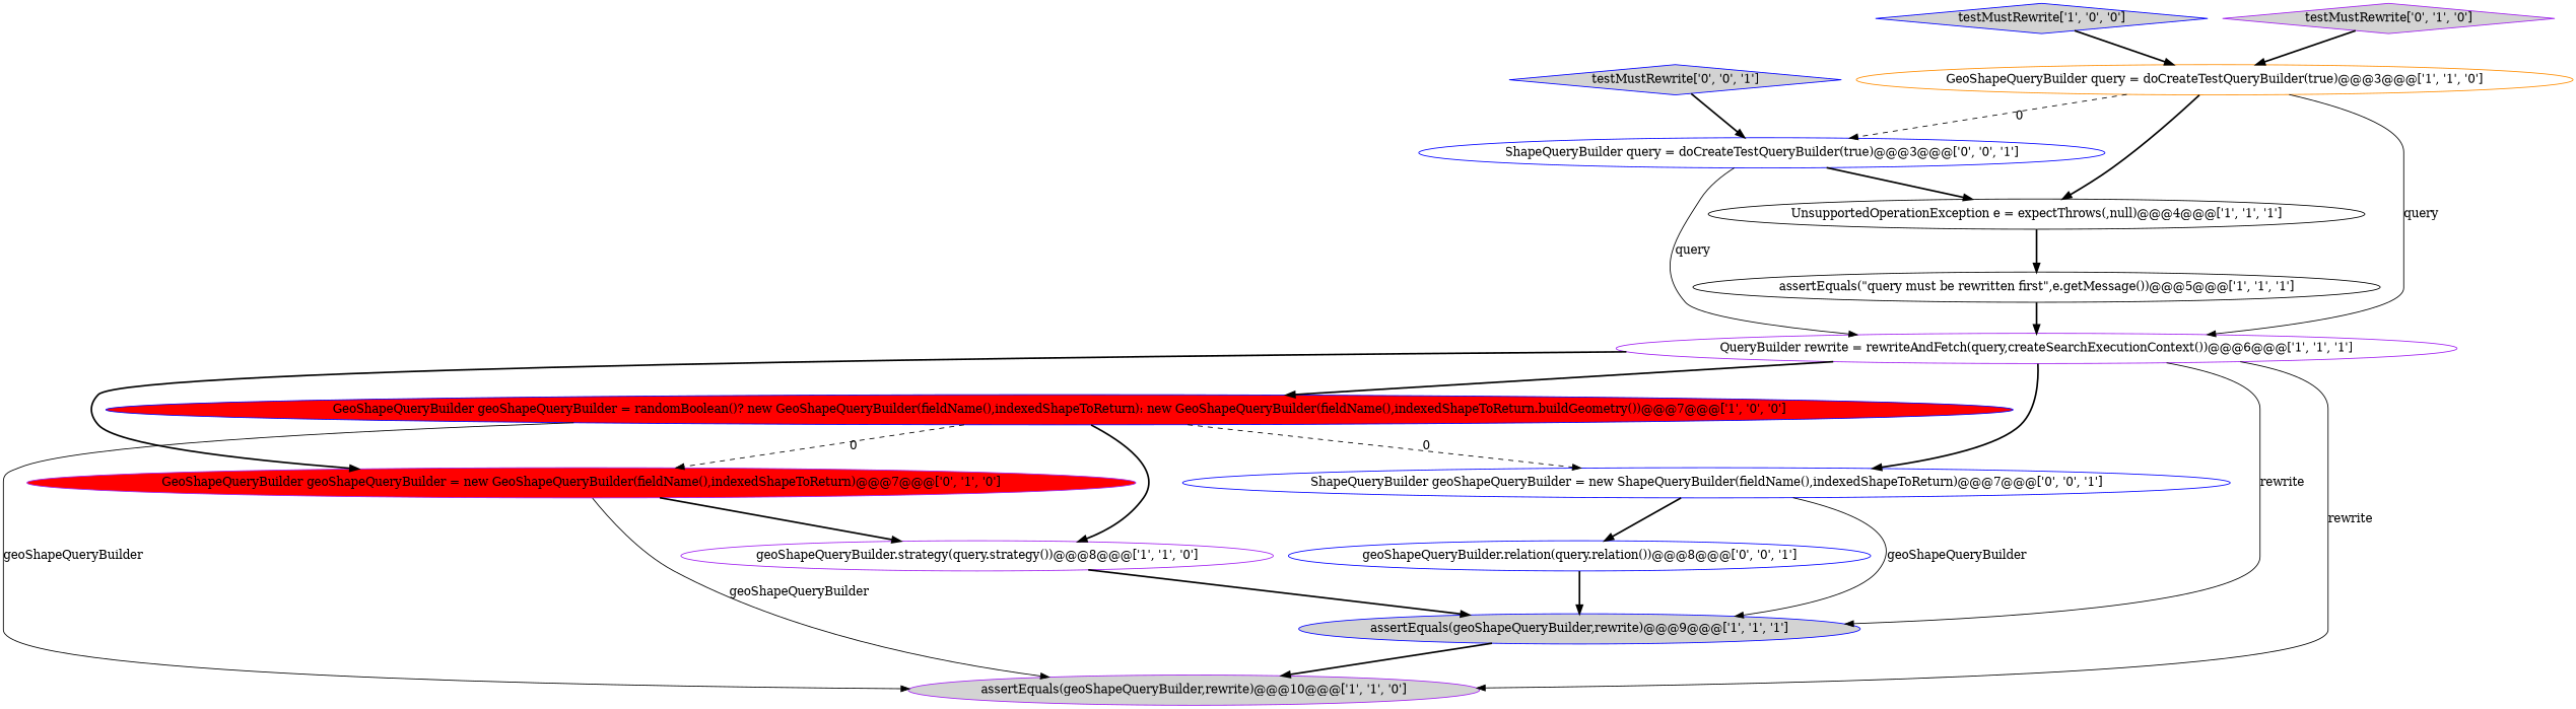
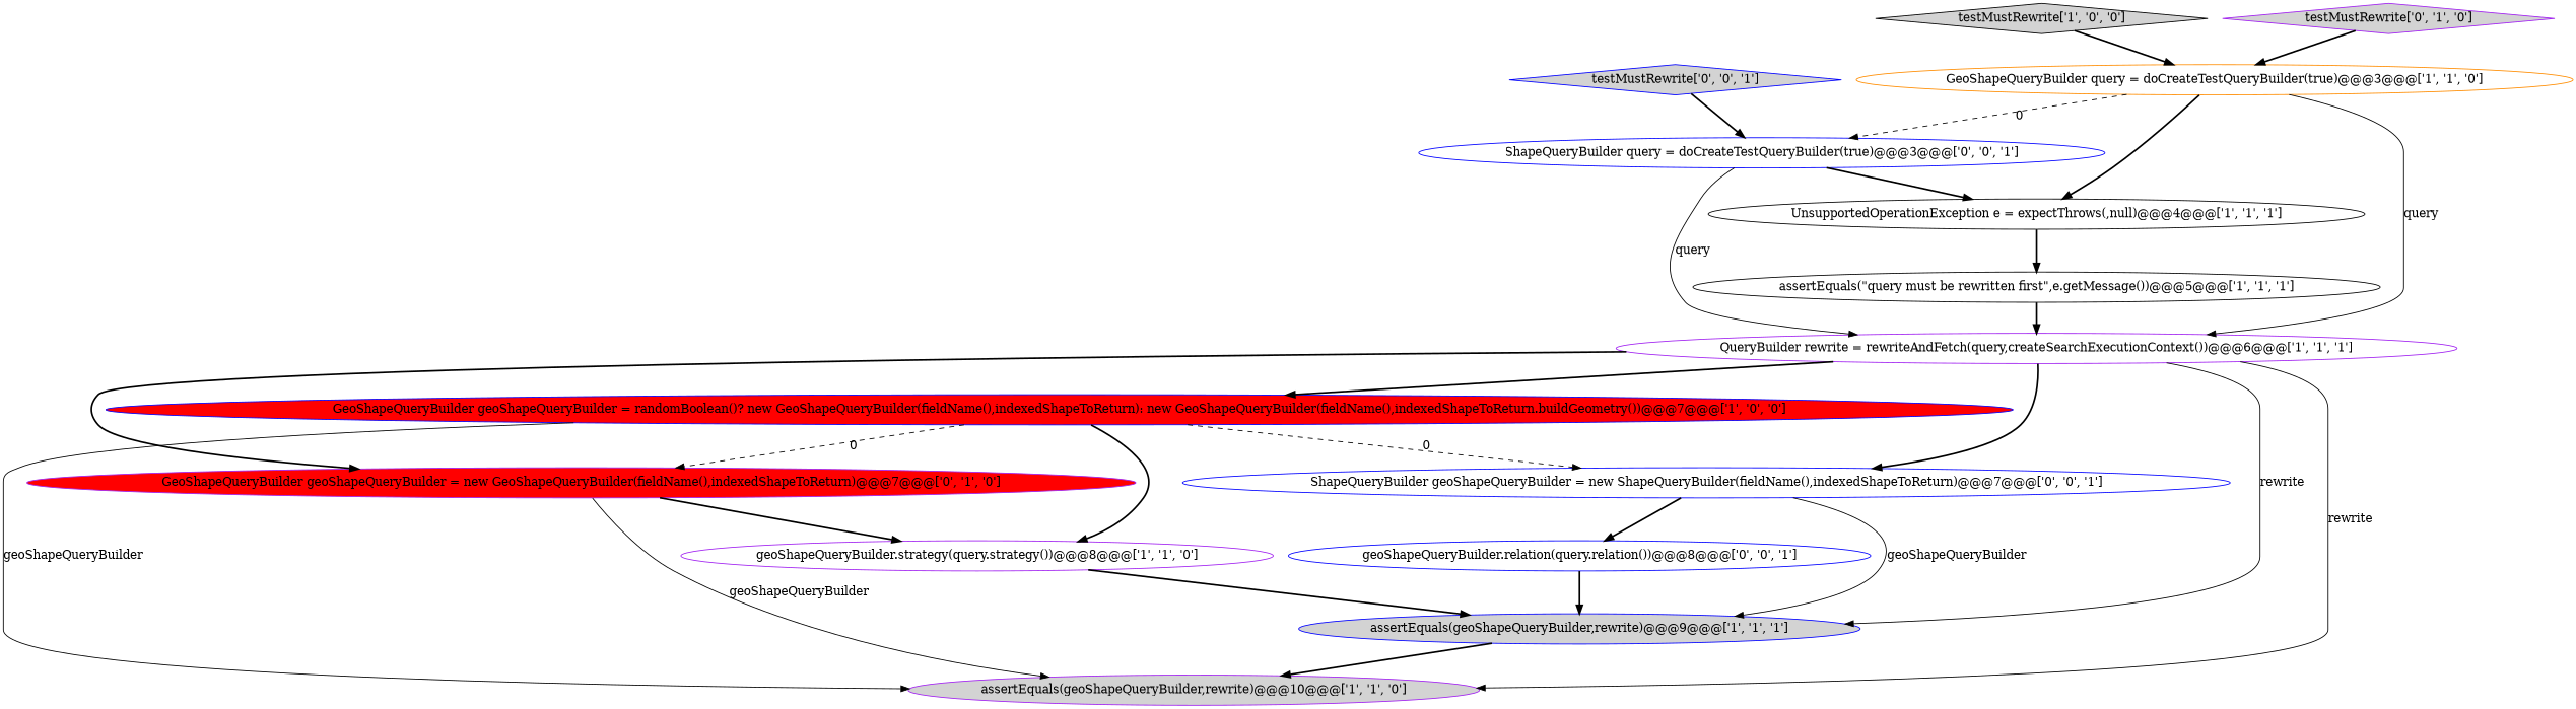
  digraph {
    node [fillcolor=white shape=ellipse style=filled color=blue]
    edge [style=bold]
    n1 [fillcolor=red label="GeoShapeQueryBuilder geoShapeQueryBuilder = new GeoShapeQueryBuilder(fieldName(),indexedShapeToReturn)@@@7@@@['0', '1', '0']" color=purple]
    n2 [fillcolor=lightgray label="assertEquals(geoShapeQueryBuilder,rewrite)@@@10@@@['1', '1', '0']" color=purple]
    n3 [label="geoShapeQueryBuilder.strategy(query.strategy())@@@8@@@['1', '1', '0']" color=purple]
    n4 [label="geoShapeQueryBuilder.relation(query.relation())@@@8@@@['0', '0', '1']"]
    n5 [fillcolor=lightgray label="assertEquals(geoShapeQueryBuilder,rewrite)@@@9@@@['1', '1', '1']"]
-   n6 [fillcolor=lightgray label="testMustRewrite['1', '0', '0']" shape=diamond]
+   n6 [fillcolor=lightgray label="testMustRewrite['1', '0', '0']" shape=diamond color=black]
    n7 [label="GeoShapeQueryBuilder query = doCreateTestQueryBuilder(true)@@@3@@@['1', '1', '0']" color=darkorange]
    n8 [label="assertEquals(\"query must be rewritten first\",e.getMessage())@@@5@@@['1', '1', '1']" color=black]
    n9 [label="QueryBuilder rewrite = rewriteAndFetch(query,createSearchExecutionContext())@@@6@@@['1', '1', '1']" color=purple]
    n10 [label="ShapeQueryBuilder query = doCreateTestQueryBuilder(true)@@@3@@@['0', '0', '1']"]
    n11 [label="UnsupportedOperationException e = expectThrows(,null)@@@4@@@['1', '1', '1']" color=black]
    n12 [fillcolor=lightgray label="testMustRewrite['0', '1', '0']" shape=diamond color=purple]
    n13 [label="ShapeQueryBuilder geoShapeQueryBuilder = new ShapeQueryBuilder(fieldName(),indexedShapeToReturn)@@@7@@@['0', '0', '1']"]
    n14 [fillcolor=red label="GeoShapeQueryBuilder geoShapeQueryBuilder = randomBoolean()? new GeoShapeQueryBuilder(fieldName(),indexedShapeToReturn): new GeoShapeQueryBuilder(fieldName(),indexedShapeToReturn.buildGeometry())@@@7@@@['1', '0', '0']"]
    n15 [fillcolor=lightgray label="testMustRewrite['0', '0', '1']" shape=diamond]
    n1 -> n2 [label=geoShapeQueryBuilder style=solid]
    n1 -> n3
    n3 -> n5
    n4 -> n5
    n5 -> n2
    n6 -> n7
    n7 -> n9 [label=query style=solid]
    n7 -> n10 [label=0 style=dashed]
    n7 -> n11
    n8 -> n9
    n9 -> n1
    n9 -> n2 [label=rewrite style=solid]
    n9 -> n5 [label=rewrite style=solid]
    n9 -> n13
    n9 -> n14
    n10 -> n9 [label=query style=solid]
    n10 -> n11
    n11 -> n8
    n12 -> n7
    n13 -> n4
    n13 -> n5 [label=geoShapeQueryBuilder style=solid]
    n14 -> n1 [label=0 style=dashed]
    n14 -> n2 [label=geoShapeQueryBuilder style=solid]
    n14 -> n3
    n14 -> n13 [label=0 style=dashed]
    n15 -> n10
  }
